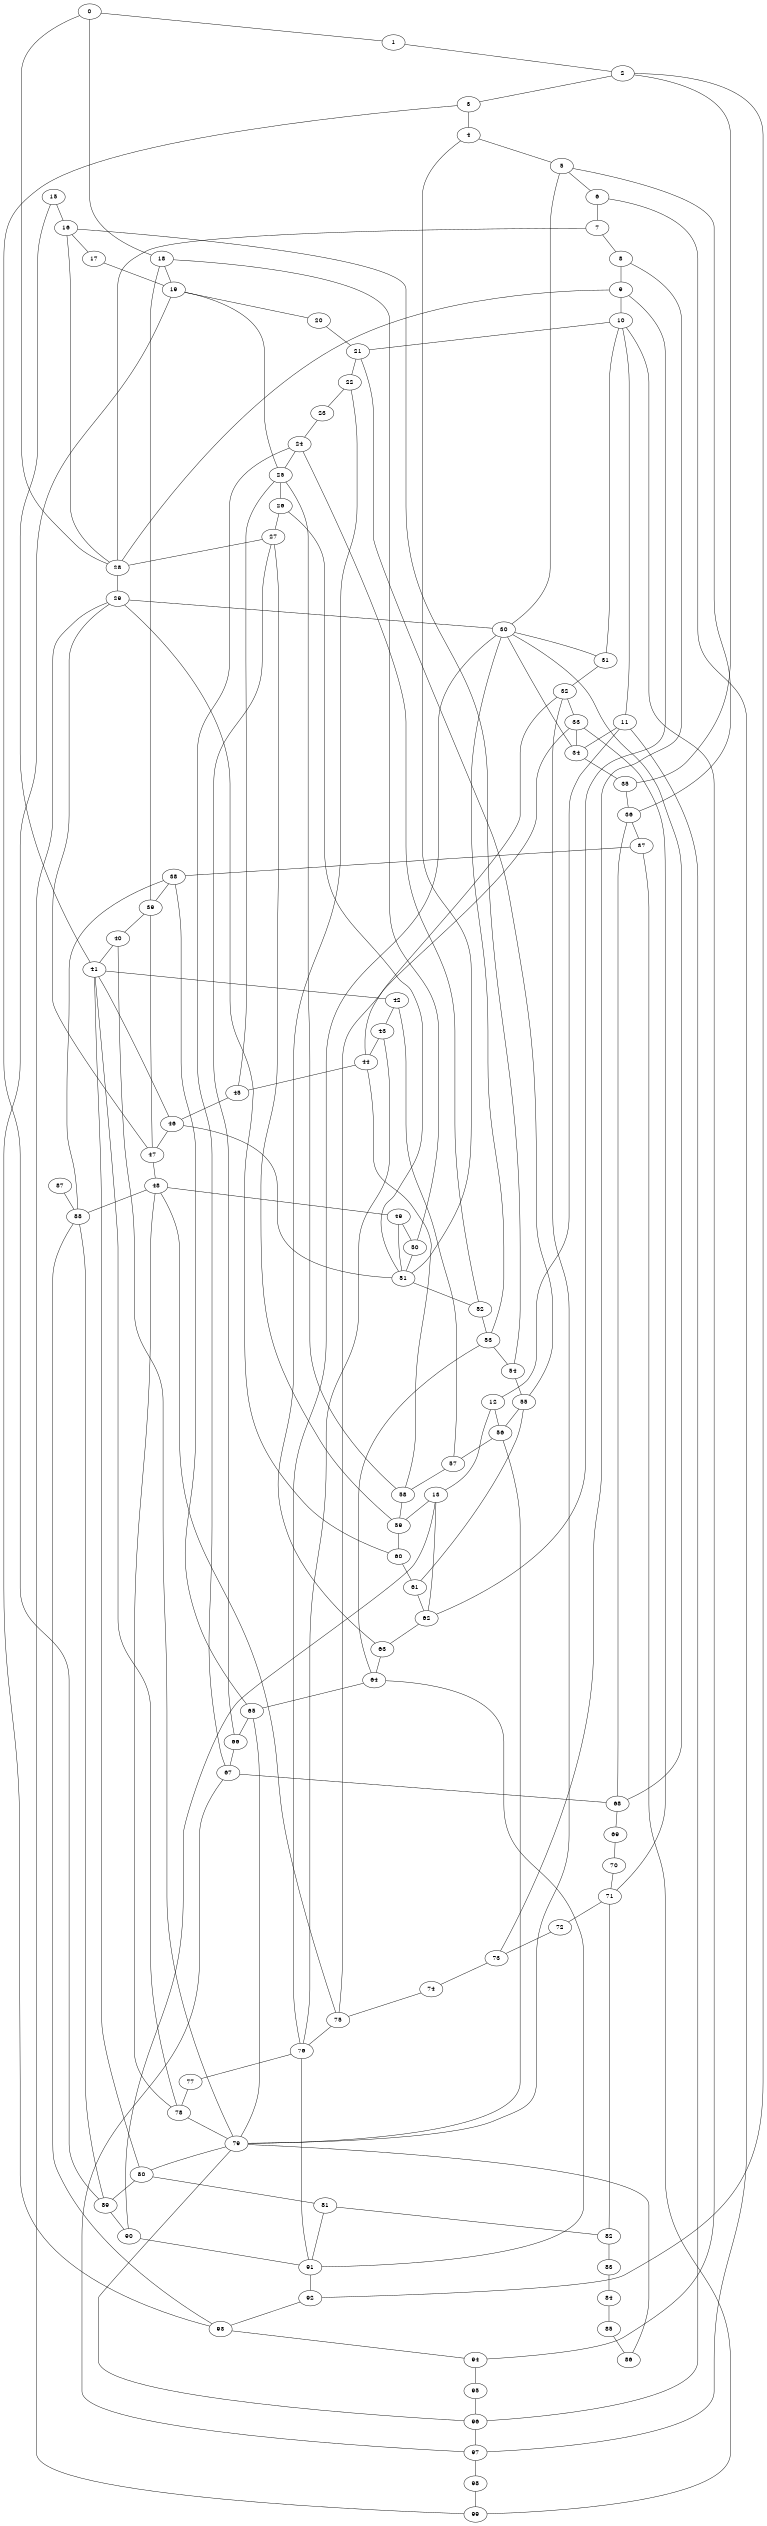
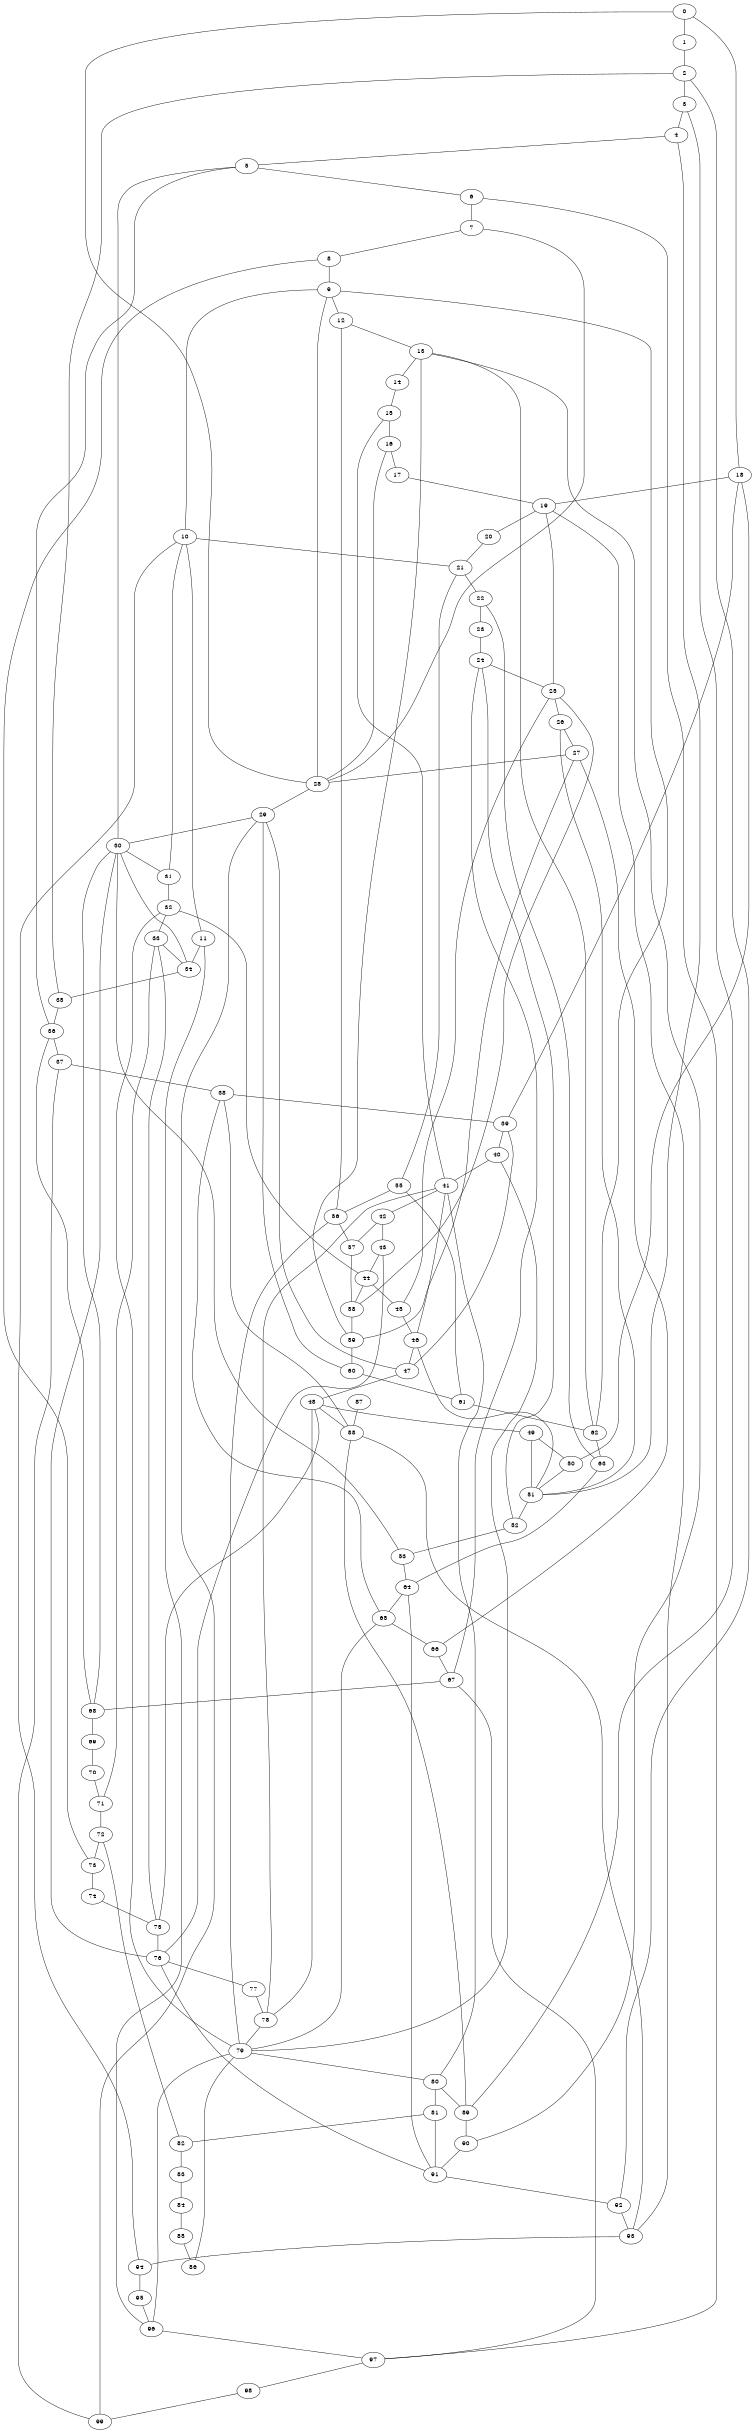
  graph {
    0
    1
    18
    28
    2
    19
    50
    39
    29
    3
    35
    92
    93
    20
    25
    51
    47
    40
    30
    60
    99
    4
    89
    84
    85
    36
    5
    90
    86
    68
    37
    94
    6
    52
    91
    7
    97
    31
    34
    76
    53
    8
    98
    32
    77
-   54
    64
    69
    38
    9
    73
    10
    62
    74
    11
    21
    63
    75
    12
    96
    22
    55
    95
    13
    56
    23
    61
    79
    33
    44
+   14
    59
    57
    15
    80
    58
    16
    41
    17
    42
    78
    46
    43
    81
    26
    45
    48
    27
    24
    67
    65
    66
    88
    49
    70
    71
    72
    82
    83
    87
    0 -- 1
    0 -- 18
    0 -- 28
    1 -- 2
    18 -- 19
    18 -- 50
    18 -- 39
    28 -- 29
    2 -- 3
    2 -- 35
    2 -- 92
    19 -- 93
    19 -- 20
    19 -- 25
    50 -- 51
    39 -- 47
    39 -- 40
    29 -- 47
    29 -- 30
    29 -- 60
    29 -- 99
    3 -- 4
    3 -- 89
    35 -- 36
    92 -- 93
    93 -- 94
    20 -- 21
    25 -- 58
    25 -- 26
    25 -- 45
    51 -- 52
    47 -- 48
    40 -- 79
    40 -- 41
    30 -- 68
    30 -- 31
    30 -- 34
    30 -- 76
    30 -- 53
    60 -- 61
    4 -- 51
    4 -- 5
    89 -- 90
    84 -- 85
    85 -- 86
    36 -- 68
    36 -- 37
    5 -- 30
    5 -- 36
    5 -- 6
    90 -- 91
    68 -- 69
    37 -- 99
    37 -- 38
    94 -- 95
    6 -- 7
    6 -- 97
    52 -- 53
    91 -- 92
    7 -- 28
    7 -- 8
    97 -- 98
    31 -- 32
    34 -- 35
    76 -- 91
    76 -- 77
-   53 -- 54
    53 -- 64
    8 -- 9
    8 -- 73
    98 -- 99
    32 -- 79
    32 -- 33
    32 -- 44
    77 -- 78
-   54 -- 55
    64 -- 91
    64 -- 65
    69 -- 70
    38 -- 39
    38 -- 65
    38 -- 88
    9 -- 28
    9 -- 10
    9 -- 62
    73 -- 74
    10 -- 94
    10 -- 31
    10 -- 11
    10 -- 21
    62 -- 63
    74 -- 75
    11 -- 34
-   11 -- 12
+   9 -- 12
    11 -- 96
    21 -- 22
    21 -- 55
    63 -- 64
    75 -- 76
    12 -- 13
    12 -- 56
    96 -- 97
    22 -- 63
    22 -- 23
    55 -- 56
    55 -- 61
    95 -- 96
    13 -- 90
    13 -- 62
+   13 -- 14
    13 -- 59
    56 -- 79
    56 -- 57
    23 -- 24
    61 -- 62
    79 -- 86
    79 -- 96
    79 -- 80
    33 -- 34
    33 -- 75
    33 -- 71
    44 -- 58
    44 -- 45
+   14 -- 15
    59 -- 60
    57 -- 58
    15 -- 16
    15 -- 41
    80 -- 89
    80 -- 81
    58 -- 59
    16 -- 28
-   16 -- 54
    16 -- 17
    41 -- 80
    41 -- 42
    41 -- 78
    41 -- 46
    17 -- 19
    42 -- 57
    42 -- 43
    78 -- 79
    46 -- 51
    46 -- 47
    43 -- 76
    43 -- 44
    81 -- 91
    81 -- 82
    26 -- 51
    26 -- 27
    45 -- 46
    48 -- 75
    48 -- 78
    48 -- 88
    48 -- 49
    27 -- 28
    27 -- 59
    27 -- 66
    24 -- 25
    24 -- 52
    24 -- 67
    67 -- 68
    67 -- 97
    65 -- 79
    65 -- 66
    66 -- 67
    88 -- 93
    88 -- 89
    49 -- 50
    49 -- 51
    70 -- 71
    71 -- 72
-   71 -- 82
+   72 -- 82
    72 -- 73
    82 -- 83
    83 -- 84
    87 -- 88
  }
